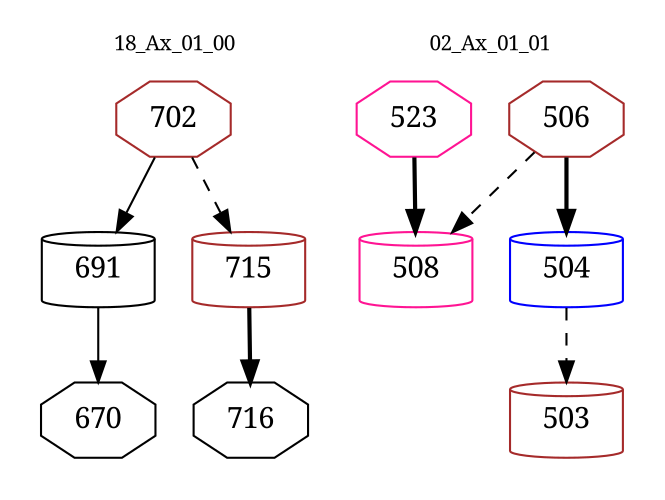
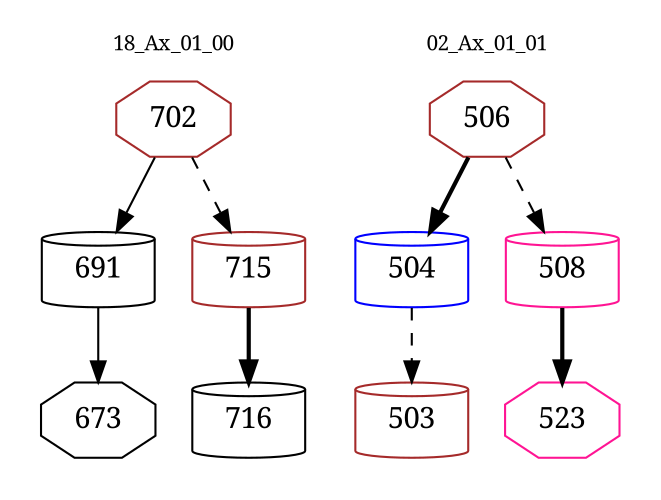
  digraph {
    fontname="Noto Serif"
    node [color=brown fontname="Noto Serif" shape=octagon]
    edge [color=black fontname="Noto Serif" style=dashed]
    n1 [label=702]
    n2 [color=black label=691 shape=cylinder]
    n3 [label=715 shape=cylinder]
-   n4 [color=black label=670]
-   n5 [color=black label=716]
+   n4 [color=black label=673]
+   n5 [color=black label=716 shape=cylinder]
    n6 [label=506]
    n7 [color=blue label=504 shape=cylinder]
    n8 [color=deeppink label=508 shape=cylinder]
    n9 [label=503 shape=cylinder]
    n10 [color=deeppink label=523]
    subgraph cluster_1 {
      color=white
      fontsize=10
      label="18_Ax_01_00"
      n1
      n2
      n3
      n4
      n5
    }
    subgraph cluster_2 {
      color=white
      fontsize=10
      label="02_Ax_01_01"
      n6
      n7
      n8
      n9
      n10
    }
    n1 -> n2 [style=solid]
    n1 -> n3
    n2 -> n4 [style=solid]
    n3 -> n5 [style=bold]
    n6 -> n7 [style=bold]
    n6 -> n8
    n7 -> n9
-   n10 -> n8 [style=bold]
+   n8 -> n10 [style=bold]
  }
